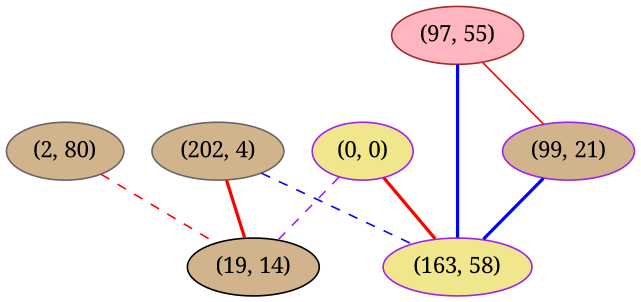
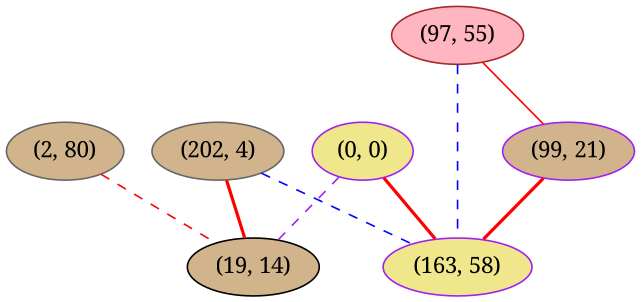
  graph {
    fontname="Noto Serif"
    node [color=purple fillcolor=tan fontname="Noto Serif" style=filled]
    edge [color=red fontname="Noto Serif" style=bold weight=3]
    "(2, 80)" [color=gray40]
    "(19, 14)" [color=black]
    "(163, 58)" [fillcolor=khaki]
    "(0, 0)" [fillcolor=khaki]
    "(202, 4)" [color=gray40]
    "(97, 55)" [color=brown fillcolor=lightpink]
    "(99, 21)"
    "(2, 80)" -- "(19, 14)" [style=dashed]
    "(0, 0)" -- "(19, 14)" [color=purple style=dashed weight=4]
    "(0, 0)" -- "(163, 58)" [weight=1]
    "(202, 4)" -- "(19, 14)" [weight=1]
    "(202, 4)" -- "(163, 58)" [color=blue style=dashed]
-   "(97, 55)" -- "(163, 58)" [color=blue]
+   "(97, 55)" -- "(163, 58)" [color=blue style=dashed]
    "(97, 55)" -- "(99, 21)" [style=solid weight=1]
-   "(99, 21)" -- "(163, 58)" [color=blue]
+   "(99, 21)" -- "(163, 58)"
  }
